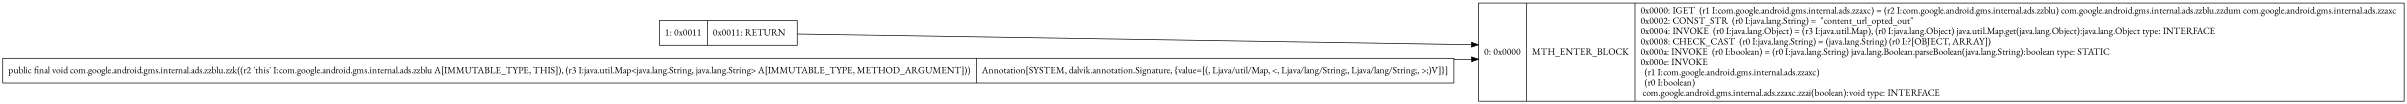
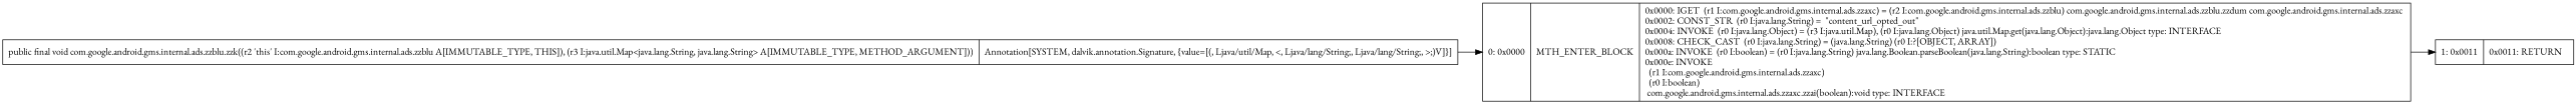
  digraph {
    rankdir=LR
    fontname="EB Garamond"
    node [shape=record fontname="EB Garamond"]
    edge [fontname="EB Garamond"]
    n1 [label="{0\:\ 0x0000|MTH_ENTER_BLOCK\l|0x0000: IGET  (r1 I:com.google.android.gms.internal.ads.zzaxc) = (r2 I:com.google.android.gms.internal.ads.zzblu) com.google.android.gms.internal.ads.zzblu.zzdum com.google.android.gms.internal.ads.zzaxc \l0x0002: CONST_STR  (r0 I:java.lang.String) =  \"content_url_opted_out\" \l0x0004: INVOKE  (r0 I:java.lang.Object) = (r3 I:java.util.Map), (r0 I:java.lang.Object) java.util.Map.get(java.lang.Object):java.lang.Object type: INTERFACE \l0x0008: CHECK_CAST  (r0 I:java.lang.String) = (java.lang.String) (r0 I:?[OBJECT, ARRAY]) \l0x000a: INVOKE  (r0 I:boolean) = (r0 I:java.lang.String) java.lang.Boolean.parseBoolean(java.lang.String):boolean type: STATIC \l0x000e: INVOKE  \l  (r1 I:com.google.android.gms.internal.ads.zzaxc)\l  (r0 I:boolean)\l com.google.android.gms.internal.ads.zzaxc.zzai(boolean):void type: INTERFACE \l}"]
    n2 [label="{1\:\ 0x0011|0x0011: RETURN   \l}"]
    n3 [label="{public final void com.google.android.gms.internal.ads.zzblu.zzk((r2 'this' I:com.google.android.gms.internal.ads.zzblu A[IMMUTABLE_TYPE, THIS]), (r3 I:java.util.Map\<java.lang.String, java.lang.String\> A[IMMUTABLE_TYPE, METHOD_ARGUMENT]))  | Annotation[SYSTEM, dalvik.annotation.Signature, \{value=[(, Ljava\/util\/Map, \<, Ljava\/lang\/String;, Ljava\/lang\/String;, \>;)V]\}]\l}"]
-   n2 -> n1
+   n1 -> n2
    n3 -> n1
  }
